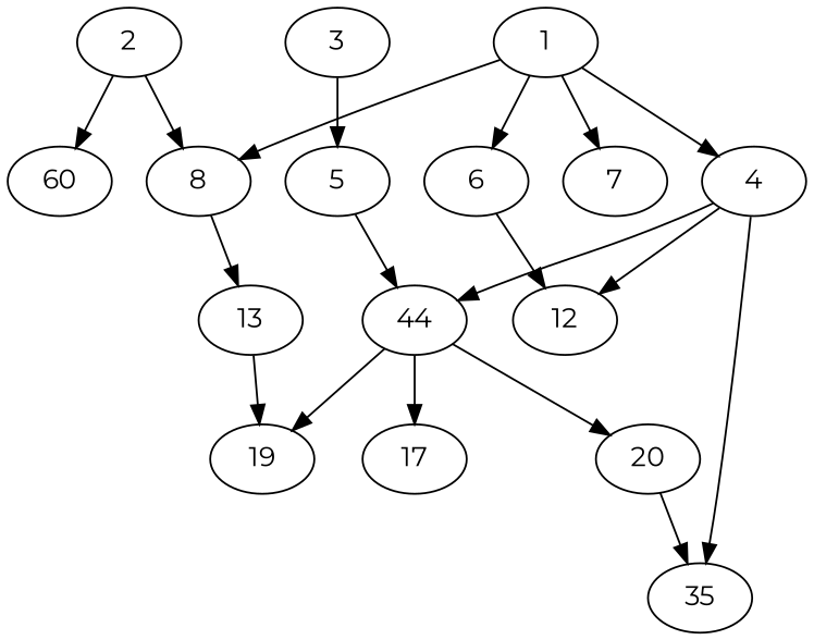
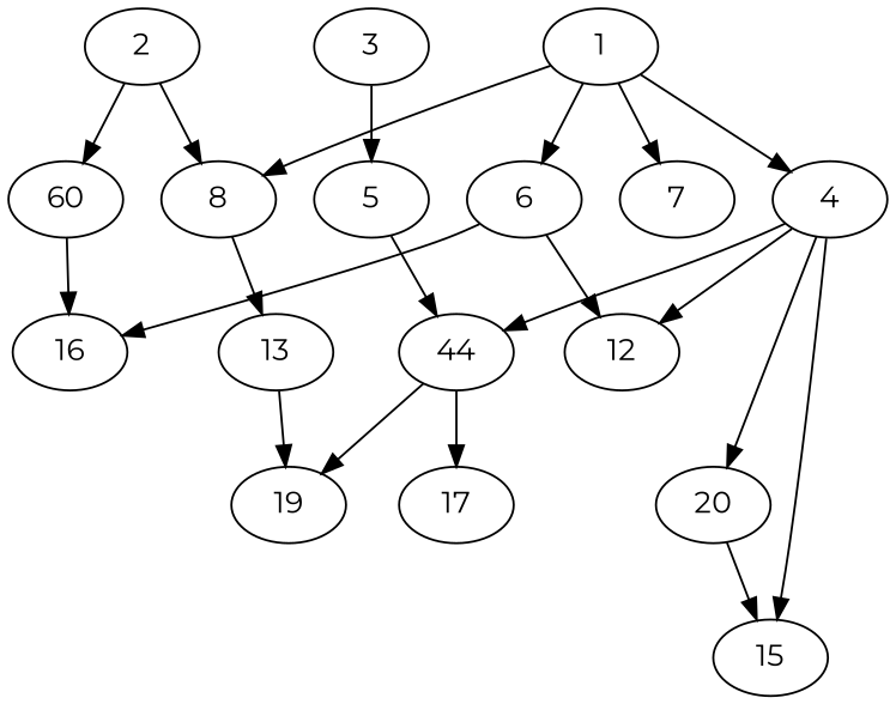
  digraph {
    fontname=Montserrat
    node [alpha=0.19 fontname=Montserrat]
    edge [fontname=Montserrat]
    1 [alpha=0.01 expect_size=22660096]
    4 [alpha=0.00 expect_size=12968960]
    6 [alpha=0.07 expect_size=51874816]
    7 [alpha=0.02 expect_size=9999360]
    8 [expect_size=48310272]
    12 [alpha=0.05 expect_size=16723968]
    n7 [alpha=0.11 expect_size=29358080 label=44]
-   15 [alpha=0.08 expect_size=29691904 label=35]
+   15 [alpha=0.08 expect_size=29691904]
+   16 [expect_size=50724864]
    13 [alpha=0.17 expect_size=16606208]
    19 [alpha=0.06 expect_size=23016448]
    17 [alpha=0.18 expect_size=20668416]
    20 [alpha=0.14 expect_size=27098112]
    2 [alpha=0.20 expect_size=13788160]
    n15 [alpha=0.08 expect_size=5628928 label=60]
    3 [alpha=0.05 expect_size=45334528]
    5 [alpha=0.09 expect_size=25776128]
    1 -> 4
    1 -> 6
    1 -> 7
    1 -> 8
    4 -> 12
    4 -> n7
    4 -> 15
    6 -> 12
+   6 -> 16
    8 -> 13
    n7 -> 19
    n7 -> 17
-   n7 -> 20
+   4 -> 20
    13 -> 19
    20 -> 15
    2 -> 8
    2 -> n15
+   n15 -> 16
    3 -> 5
    5 -> n7
  }
